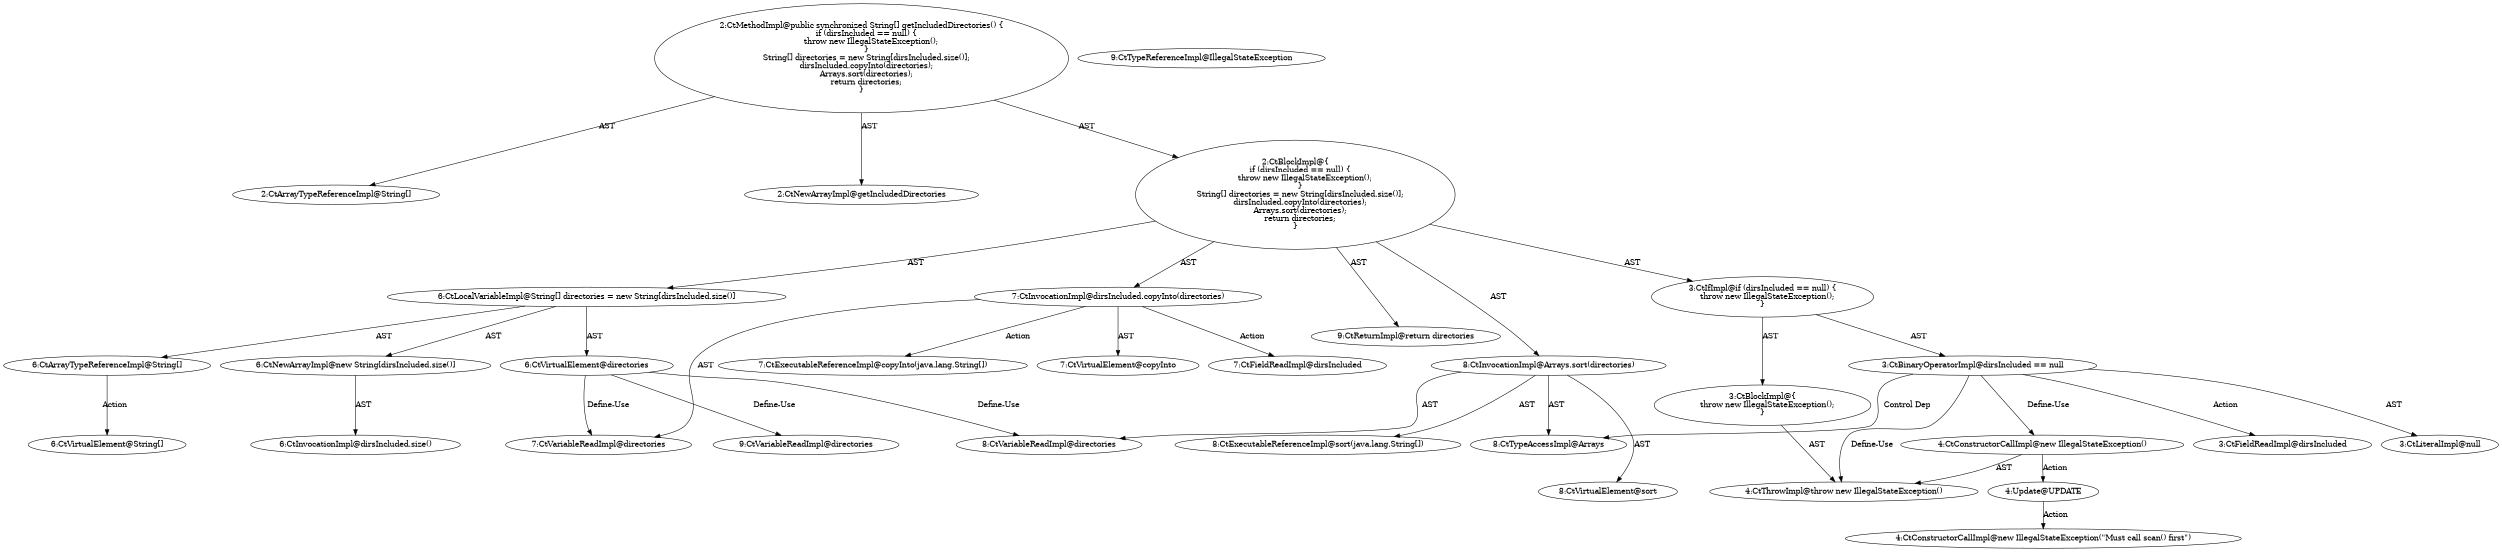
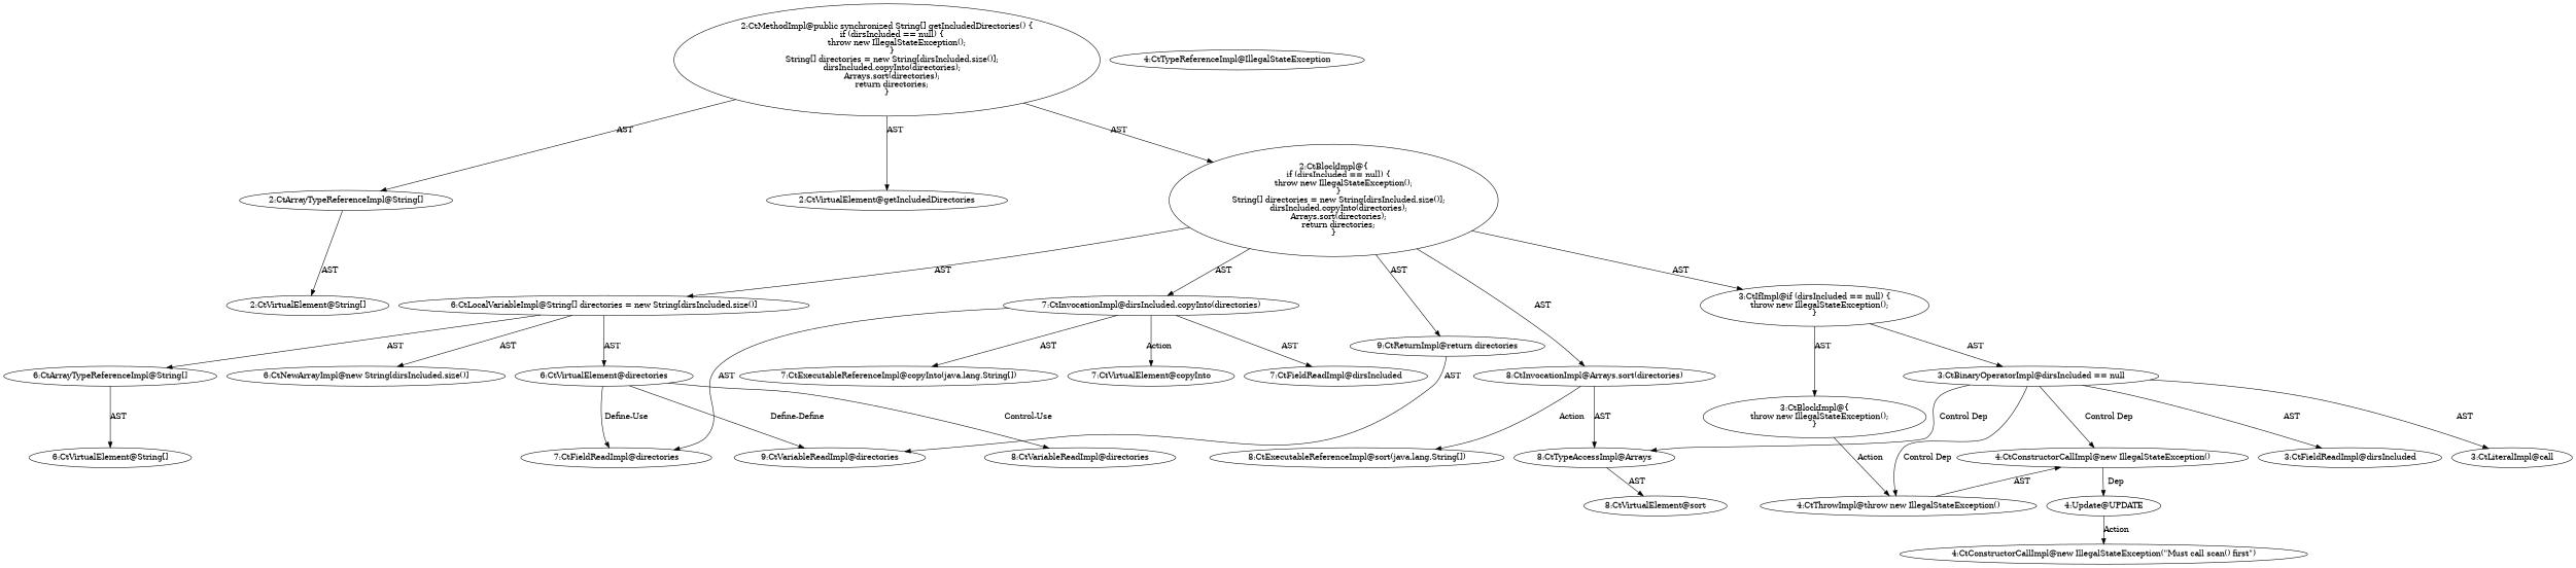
  digraph {
    node [shape=ellipse]
+   n1 [label="2:CtVirtualElement@String[]"]
    n2 [label="2:CtArrayTypeReferenceImpl@String[]"]
-   n3 [label="2:CtNewArrayImpl@getIncludedDirectories"]
+   n3 [label="2:CtVirtualElement@getIncludedDirectories"]
    n4 [label="3:CtFieldReadImpl@dirsIncluded"]
-   n5 [label="3:CtLiteralImpl@null"]
+   n5 [label="3:CtLiteralImpl@call"]
    n6 [label="3:CtBinaryOperatorImpl@dirsIncluded == null"]
    n7 [label="4:CtConstructorCallImpl@new IllegalStateException()"]
    n8 [label="4:CtThrowImpl@throw new IllegalStateException()"]
    n9 [label="8:CtTypeAccessImpl@Arrays"]
    n10 [label="4:Update@UPDATE"]
    n11 [label="3:CtBlockImpl@\{\n    throw new IllegalStateException();\n\}"]
-   n12 [label="9:CtTypeReferenceImpl@IllegalStateException"]
+   n12 [label="4:CtTypeReferenceImpl@IllegalStateException"]
    n13 [label="4:CtConstructorCallImpl@new IllegalStateException(\"Must call scan() first\")"]
    n14 [label="3:CtIfImpl@if (dirsIncluded == null) \{\n    throw new IllegalStateException();\n\}"]
    n15 [label="6:CtVirtualElement@String[]"]
    n16 [label="6:CtArrayTypeReferenceImpl@String[]"]
    n17 [label="6:CtNewArrayImpl@new String[dirsIncluded.size()]"]
-   n18 [label="6:CtInvocationImpl@dirsIncluded.size()"]
    n19 [label="6:CtVirtualElement@directories"]
-   n20 [label="7:CtVariableReadImpl@directories"]
+   n20 [label="7:CtFieldReadImpl@directories"]
    n21 [label="8:CtVariableReadImpl@directories"]
    n22 [label="9:CtVariableReadImpl@directories"]
    n23 [label="6:CtLocalVariableImpl@String[] directories = new String[dirsIncluded.size()]"]
    n24 [label="7:CtExecutableReferenceImpl@copyInto(java.lang.String[])"]
    n25 [label="7:CtVirtualElement@copyInto"]
    n26 [label="7:CtFieldReadImpl@dirsIncluded"]
    n27 [label="7:CtInvocationImpl@dirsIncluded.copyInto(directories)"]
    n28 [label="8:CtExecutableReferenceImpl@sort(java.lang.String[])"]
    n29 [label="8:CtVirtualElement@sort"]
    n30 [label="8:CtInvocationImpl@Arrays.sort(directories)"]
    n31 [label="9:CtReturnImpl@return directories"]
    n32 [label="2:CtBlockImpl@\{\n    if (dirsIncluded == null) \{\n        throw new IllegalStateException();\n    \}\n    String[] directories = new String[dirsIncluded.size()];\n    dirsIncluded.copyInto(directories);\n    Arrays.sort(directories);\n    return directories;\n\}"]
    n33 [label="2:CtMethodImpl@public synchronized String[] getIncludedDirectories() \{\n    if (dirsIncluded == null) \{\n        throw new IllegalStateException();\n    \}\n    String[] directories = new String[dirsIncluded.size()];\n    dirsIncluded.copyInto(directories);\n    Arrays.sort(directories);\n    return directories;\n\}"]
-   n6 -> n4 [label=Action]
+   n2 -> n1 [label=AST]
+   n6 -> n4 [label=AST]
    n6 -> n5 [label=AST]
-   n6 -> n7 [label="Define-Use"]
-   n6 -> n8 [label="Define-Use"]
+   n6 -> n7 [label="Control Dep"]
+   n6 -> n8 [label="Control Dep"]
    n6 -> n9 [label="Control Dep"]
-   n7 -> n10 [label=Action]
-   n7 -> n8 [label=AST]
+   n7 -> n10 [label=Dep]
+   n8 -> n7 [label=AST]
    n10 -> n13 [label=Action]
-   n11 -> n8 [label=AST]
+   n11 -> n8 [label=Action]
    n14 -> n6 [label=AST]
    n14 -> n11 [label=AST]
-   n16 -> n15 [label=Action]
-   n17 -> n18 [label=AST]
+   n16 -> n15 [label=AST]
    n19 -> n20 [label="Define-Use"]
-   n19 -> n21 [label="Define-Use"]
-   n19 -> n22 [label="Define-Use"]
+   n19 -> n21 [label="Control-Use"]
+   n19 -> n22 [label="Define-Define"]
    n23 -> n16 [label=AST]
    n23 -> n17 [label=AST]
    n23 -> n19 [label=AST]
    n27 -> n20 [label=AST]
-   n27 -> n24 [label=Action]
-   n27 -> n25 [label=AST]
-   n27 -> n26 [label=Action]
+   n27 -> n24 [label=AST]
+   n27 -> n25 [label=Action]
+   n27 -> n26 [label=AST]
    n30 -> n9 [label=AST]
-   n30 -> n21 [label=AST]
-   n30 -> n28 [label=AST]
-   n30 -> n29 [label=AST]
+   n30 -> n28 [label=Action]
+   n9 -> n29 [label=AST]
+   n31 -> n22 [label=AST]
    n32 -> n14 [label=AST]
    n32 -> n23 [label=AST]
    n32 -> n27 [label=AST]
    n32 -> n30 [label=AST]
    n32 -> n31 [label=AST]
    n33 -> n2 [label=AST]
    n33 -> n3 [label=AST]
    n33 -> n32 [label=AST]
  }
